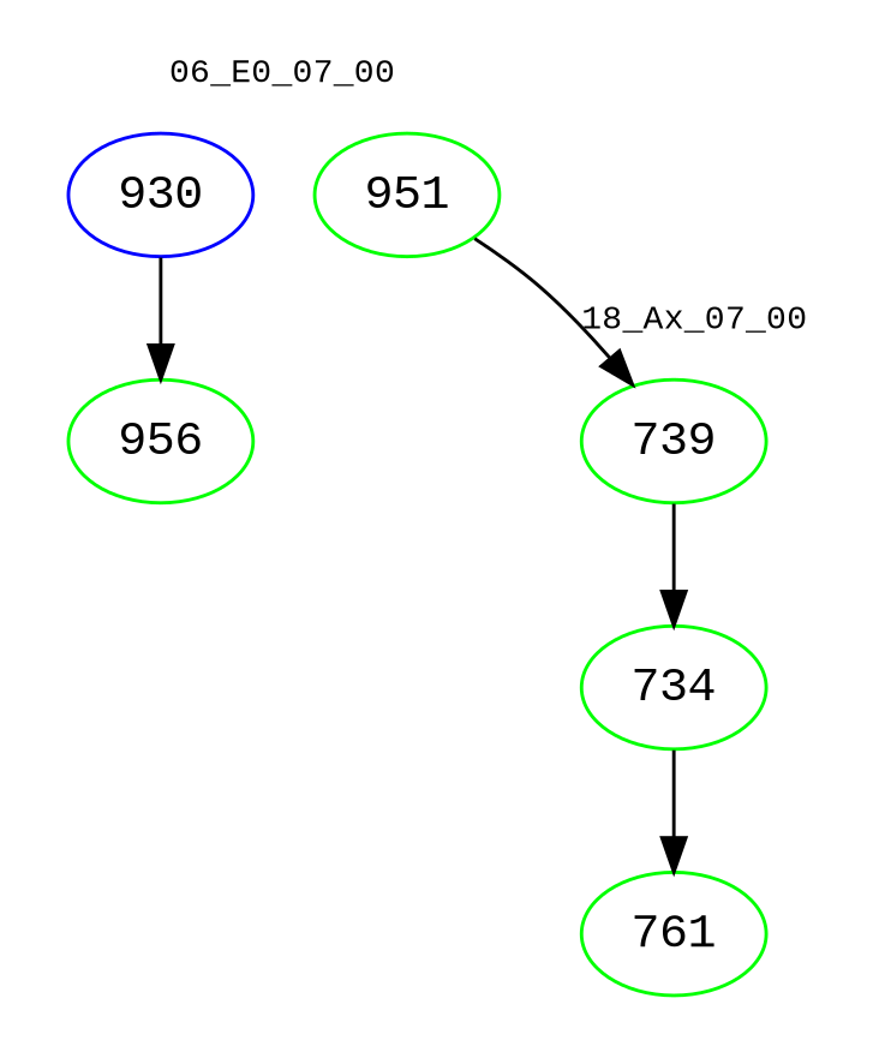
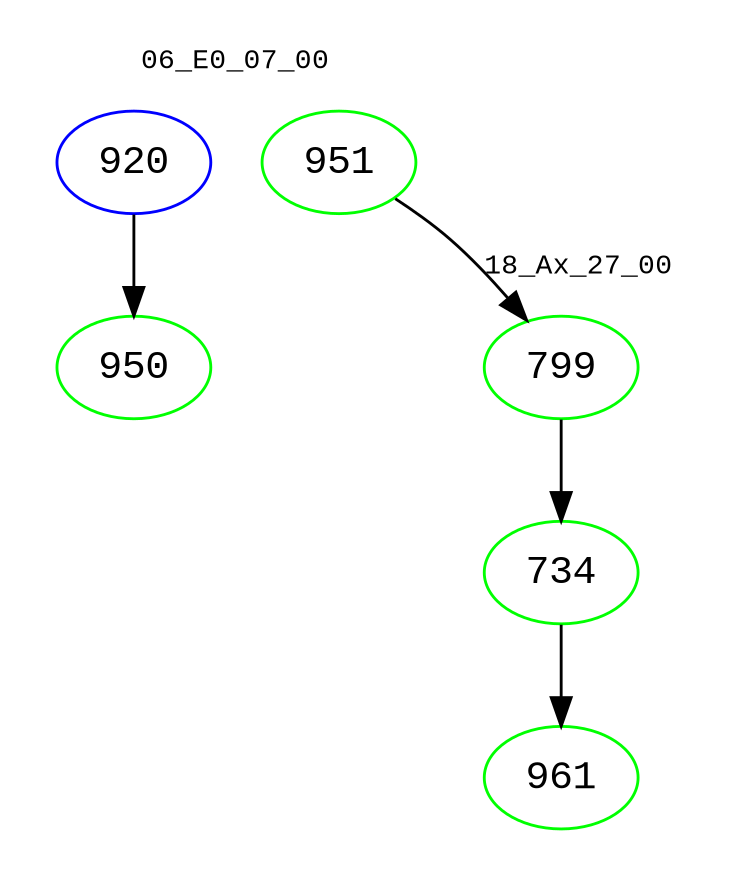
  digraph {
    fontname="Liberation Mono"
    node [color=green fontname="Liberation Mono"]
    edge [color=black fontname="Liberation Mono"]
-   n1 [label=739]
+   n1 [label=799]
    n2 [label=734]
-   n3 [label=761]
+   n3 [label=961]
    n4 [label=951]
-   n5 [color=blue label=930]
-   n6 [label=956]
+   n5 [color=blue label=920]
+   n6 [label=950]
    subgraph cluster_1 {
      color=white
      fontsize=10
-     label="18_Ax_07_00"
+     label="18_Ax_27_00"
      n1
      n2
      n3
    }
    subgraph cluster_2 {
      color=white
      fontsize=10
      label="06_E0_07_00"
      n4
      n5
      n6
    }
    n1 -> n2
    n2 -> n3
    n4 -> n1
    n5 -> n6
  }
